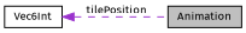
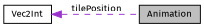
  digraph {
    rankdir=LR
    fontname="Fira Sans"
    node [color=black fontname="Fira Sans" fontsize=10 shape=record style=filled]
    n1 [fillcolor=grey75 fontcolor=black height=0.2 label=Animation width=0.4]
-   n2 [fillcolor=white height=0.2 label=Vec6Int width=0.4]
+   n2 [fillcolor=white height=0.2 label=Vec2Int width=0.4]
    n2 -> n1 [color=darkorchid3 dir=back fontname="Fira Sans" fontsize=10 label=" tilePosition" labelfontname=Helvetica labelfontsize=10 style=dashed]
  }
